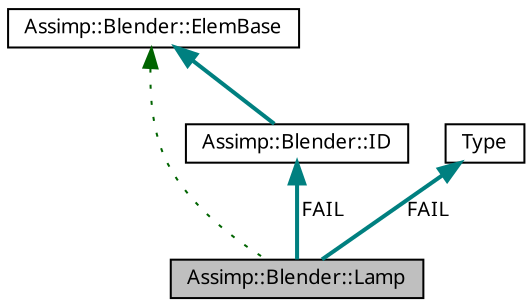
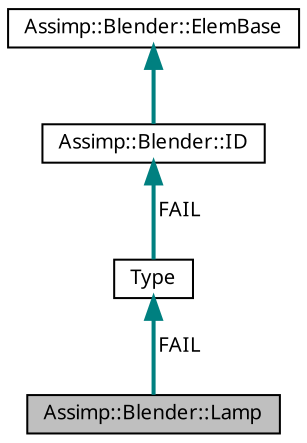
  digraph {
    fontname="Noto Sans"
    node [color=black fillcolor=white fontname="Noto Sans" fontsize=10 shape=record style=filled]
    edge [color=teal dir=back fontname="Noto Sans" fontsize=10 labelfontname=Helvetica labelfontsize=10 style=bold]
    n1 [fillcolor=grey75 fontcolor=black height=0.2 label="Assimp::Blender::Lamp" width=0.4]
    n2 [height=0.2 label="Assimp::Blender::ElemBase" width=0.4]
    n3 [height=0.2 label="Assimp::Blender::ID" width=0.4]
    n4 [height=0.2 label=Type width=0.4]
-   n2 -> n1 [color=darkgreen style=dotted]
    n2 -> n3
-   n3 -> n1 [label=" FAIL"]
+   n3 -> n4 [label=" FAIL"]
    n4 -> n1 [label=" FAIL"]
  }
